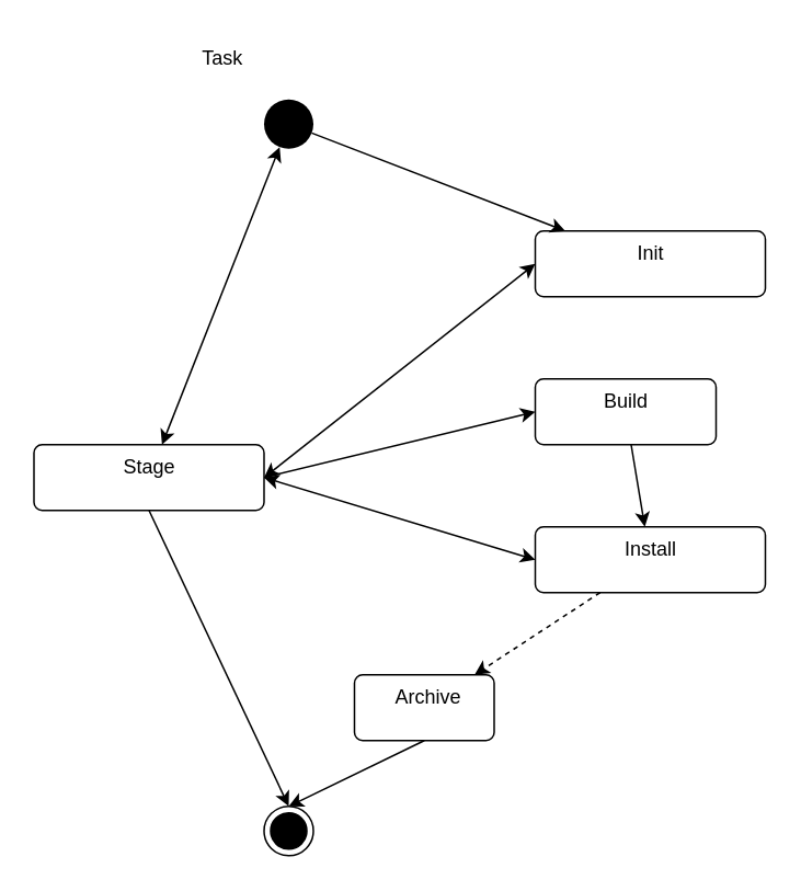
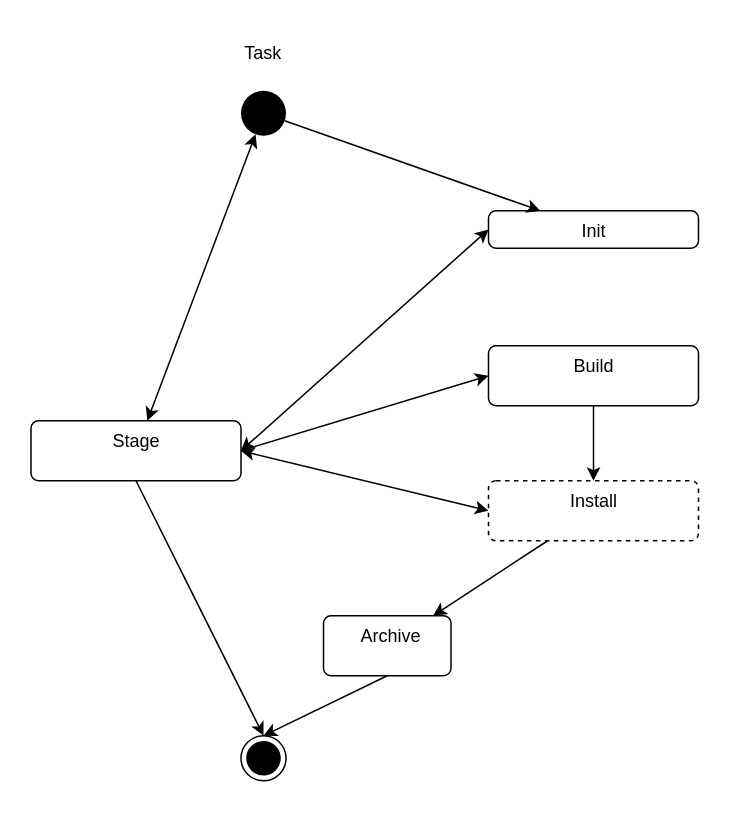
  <mxCell id="0" />
  <mxCell id="1" parent="0" />
  <mxCell id="2" style="edgeStyle=none;html=1;startArrow=classic;startFill=1;entryX=1;entryY=0.5;entryDx=0;entryDy=0;exitX=0;exitY=0.5;exitDx=0;exitDy=0;" edge="1" parent="1" source="3" target="16"><mxGeometry relative="1" as="geometry"><mxPoint x="175" y="410" as="targetPoint" /></mxGeometry></mxCell>
- <mxCell id="3" value="Init" style="html=1;align=center;verticalAlign=top;rounded=1;absoluteArcSize=1;arcSize=10;dashed=0;" vertex="1" parent="1"><mxGeometry x="325" y="140" width="140" height="40" as="geometry" /></mxCell>
+ <mxCell id="3" value="Init" style="html=1;align=center;verticalAlign=top;rounded=1;absoluteArcSize=1;arcSize=10;dashed=0;" vertex="1" parent="1"><mxGeometry x="325" y="140" width="140" height="25" as="geometry" /></mxCell>
  <mxCell id="4" style="edgeStyle=none;html=1;" edge="1" parent="1" source="6" target="3"><mxGeometry relative="1" as="geometry" /></mxCell>
  <mxCell id="5" style="edgeStyle=none;html=1;startArrow=classic;startFill=1;" edge="1" parent="1" source="6" target="16"><mxGeometry relative="1" as="geometry" /></mxCell>
  <mxCell id="6" value="" style="ellipse;fillColor=#000000;strokeColor=none;" vertex="1" parent="1"><mxGeometry x="160" y="60" width="30" height="30" as="geometry" /></mxCell>
  <mxCell id="7" value="" style="edgeStyle=none;html=1;" edge="1" parent="1" source="9" target="12"><mxGeometry relative="1" as="geometry" /></mxCell>
  <mxCell id="8" style="edgeStyle=none;html=1;exitX=0;exitY=0.5;exitDx=0;exitDy=0;startArrow=classic;startFill=1;entryX=1;entryY=0.5;entryDx=0;entryDy=0;endArrow=none;" edge="1" parent="1" source="9" target="16"><mxGeometry relative="1" as="geometry"><mxPoint x="175" y="410" as="targetPoint" /></mxGeometry></mxCell>
- <mxCell id="9" value="Build" style="html=1;align=center;verticalAlign=top;rounded=1;absoluteArcSize=1;arcSize=10;dashed=0;" vertex="1" parent="1"><mxGeometry x="325" y="230" width="110" height="40" as="geometry" /></mxCell>
- <mxCell id="10" value="" style="edgeStyle=none;html=1;dashed=1;" edge="1" parent="1" source="12" target="14"><mxGeometry relative="1" as="geometry" /></mxCell>
+ <mxCell id="9" value="Build" style="html=1;align=center;verticalAlign=top;rounded=1;absoluteArcSize=1;arcSize=10;dashed=0;" vertex="1" parent="1"><mxGeometry x="325" y="230" width="140" height="40" as="geometry" /></mxCell>
+ <mxCell id="10" value="" style="edgeStyle=none;html=1;" edge="1" parent="1" source="12" target="14"><mxGeometry relative="1" as="geometry" /></mxCell>
  <mxCell id="11" style="edgeStyle=none;html=1;exitX=0;exitY=0.5;exitDx=0;exitDy=0;entryX=1;entryY=0.5;entryDx=0;entryDy=0;startArrow=classic;startFill=1;" edge="1" parent="1" source="12" target="16"><mxGeometry relative="1" as="geometry" /></mxCell>
- <mxCell id="12" value="Install" style="html=1;align=center;verticalAlign=top;rounded=1;absoluteArcSize=1;arcSize=10;dashed=0;" vertex="1" parent="1"><mxGeometry x="325" y="320" width="140" height="40" as="geometry" /></mxCell>
+ <mxCell id="12" value="Install" style="html=1;align=center;verticalAlign=top;rounded=1;absoluteArcSize=1;arcSize=10;dashed=1;" vertex="1" parent="1"><mxGeometry x="325" y="320" width="140" height="40" as="geometry" /></mxCell>
  <mxCell id="13" style="edgeStyle=none;html=1;exitX=0.5;exitY=1;exitDx=0;exitDy=0;entryX=0.5;entryY=0;entryDx=0;entryDy=0;" edge="1" parent="1" source="14" target="17"><mxGeometry relative="1" as="geometry" /></mxCell>
  <mxCell id="14" value="&amp;nbsp;Archive" style="html=1;align=center;verticalAlign=top;rounded=1;absoluteArcSize=1;arcSize=10;dashed=0;" vertex="1" parent="1"><mxGeometry x="215" y="410" width="85" height="40" as="geometry" /></mxCell>
  <mxCell id="15" style="edgeStyle=none;html=1;exitX=0.5;exitY=1;exitDx=0;exitDy=0;entryX=0.5;entryY=0;entryDx=0;entryDy=0;" edge="1" parent="1" source="16" target="17"><mxGeometry relative="1" as="geometry" /></mxCell>
- <mxCell id="16" value="Stage" style="html=1;align=center;verticalAlign=top;rounded=1;absoluteArcSize=1;arcSize=10;dashed=0;" vertex="1" parent="1"><mxGeometry x="20" y="270" width="140" height="40" as="geometry" /></mxCell>
+ <mxCell id="16" value="Stage" style="html=1;align=center;verticalAlign=top;rounded=1;absoluteArcSize=1;arcSize=10;dashed=0;" vertex="1" parent="1"><mxGeometry x="20" y="280" width="140" height="40" as="geometry" /></mxCell>
  <mxCell id="17" value="" style="ellipse;html=1;shape=endState;fillColor=#000000;strokeColor=#000000;" vertex="1" parent="1"><mxGeometry x="160" y="490" width="30" height="30" as="geometry" /></mxCell>
- <mxCell id="18" value="Task" style="text;html=1;strokeColor=none;fillColor=none;align=center;verticalAlign=middle;whiteSpace=wrap;rounded=0;" vertex="1" parent="1"><mxGeometry x="105" y="20" width="60" height="30" as="geometry" /></mxCell>
+ <mxCell id="18" value="Task" style="text;html=1;strokeColor=none;fillColor=none;align=center;verticalAlign=middle;whiteSpace=wrap;rounded=0;" vertex="1" parent="1"><mxGeometry x="145" y="20" width="60" height="30" as="geometry" /></mxCell>
